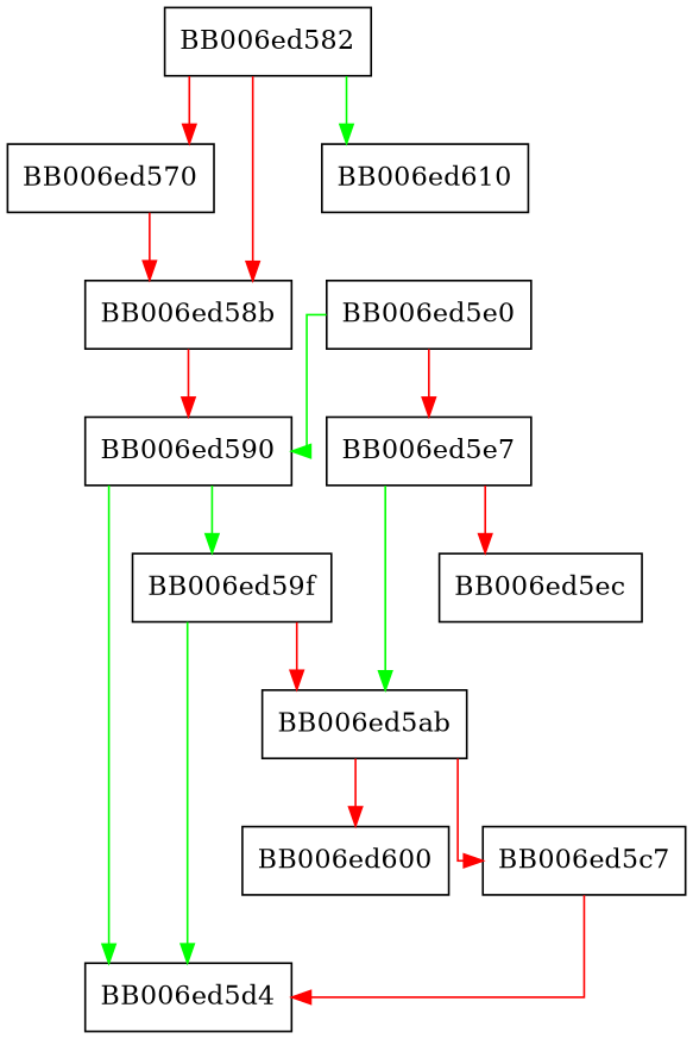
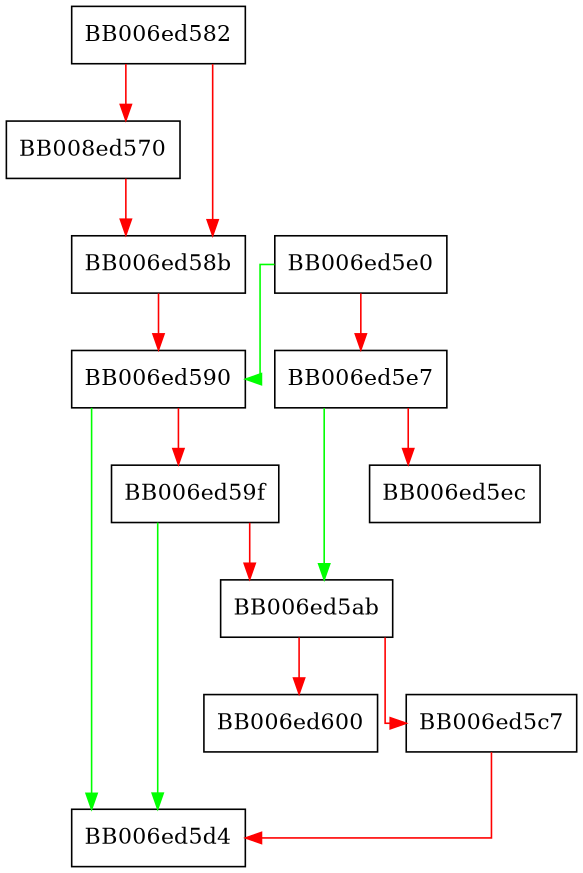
  digraph {
    splines=ortho
    node [shape=box]
    edge [color=red]
-   BB006ed570
+   BB006ed570 [label=BB008ed570]
    BB006ed58b
    BB006ed590
    BB006ed582
-   BB006ed610
    BB006ed5e0
    BB006ed5e7
    BB006ed5d4
    BB006ed59f
    BB006ed5ab
    BB006ed5ec
    BB006ed600
    n13 [label=BB006ed5c7]
    BB006ed570 -> BB006ed58b
    BB006ed58b -> BB006ed590
    BB006ed590 -> BB006ed5d4 [color=green]
-   BB006ed590 -> BB006ed59f [color=green]
+   BB006ed590 -> BB006ed59f
    BB006ed582 -> BB006ed570
    BB006ed582 -> BB006ed58b
-   BB006ed582 -> BB006ed610 [color=green]
    BB006ed5e0 -> BB006ed590 [color=green]
    BB006ed5e0 -> BB006ed5e7
    BB006ed5e7 -> BB006ed5ab [color=green]
    BB006ed5e7 -> BB006ed5ec
    BB006ed59f -> BB006ed5d4 [color=green]
    BB006ed59f -> BB006ed5ab
    BB006ed5ab -> BB006ed600
    BB006ed5ab -> n13
    n13 -> BB006ed5d4
  }
